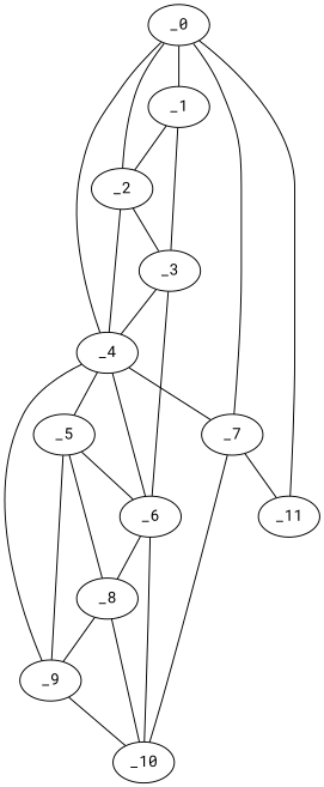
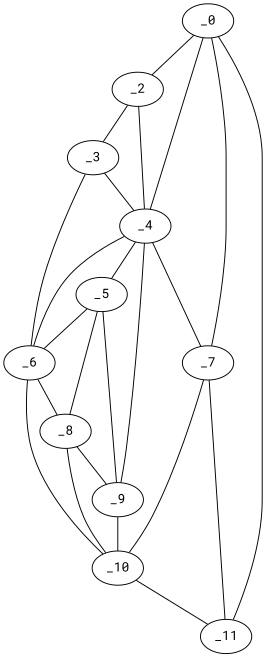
  graph {
    fontname="Roboto Mono"
    node [fontname="Roboto Mono" y=25]
    edge [fontname="Roboto Mono" valence=1]
    _0 [x=8 y=50]
-   _1 [x=10]
    _2 [x=13 y=40]
    _4 [x=49 y=26]
    _7 [x=97 y=82]
    _11 [x=121 y=94]
    _3 [x=35 y=24]
    _6 [x=95]
    _5 [x=94 y=36]
    _9 [x=100 y=51]
    _10 [x=118 y=77]
    _8 [x=98 y=42]
-   _0 -- _1
    _0 -- _2
    _0 -- _4 [valence=2]
    _0 -- _7
    _0 -- _11
-   _1 -- _2 [valence=2]
-   _1 -- _3
    _2 -- _4 [valence=2]
    _2 -- _3
    _4 -- _7 [valence=2]
    _4 -- _6 [valence=2]
    _4 -- _5
    _4 -- _9 [valence=2]
    _7 -- _11 [valence=2]
    _7 -- _10 [valence=2]
    _3 -- _4 [valence=2]
    _3 -- _6
    _6 -- _10
    _6 -- _8 [valence=2]
    _5 -- _6
    _5 -- _9 [valence=2]
    _5 -- _8 [valence=2]
    _9 -- _10 [valence=2]
+   _10 -- _11
    _8 -- _9
    _8 -- _10
  }
